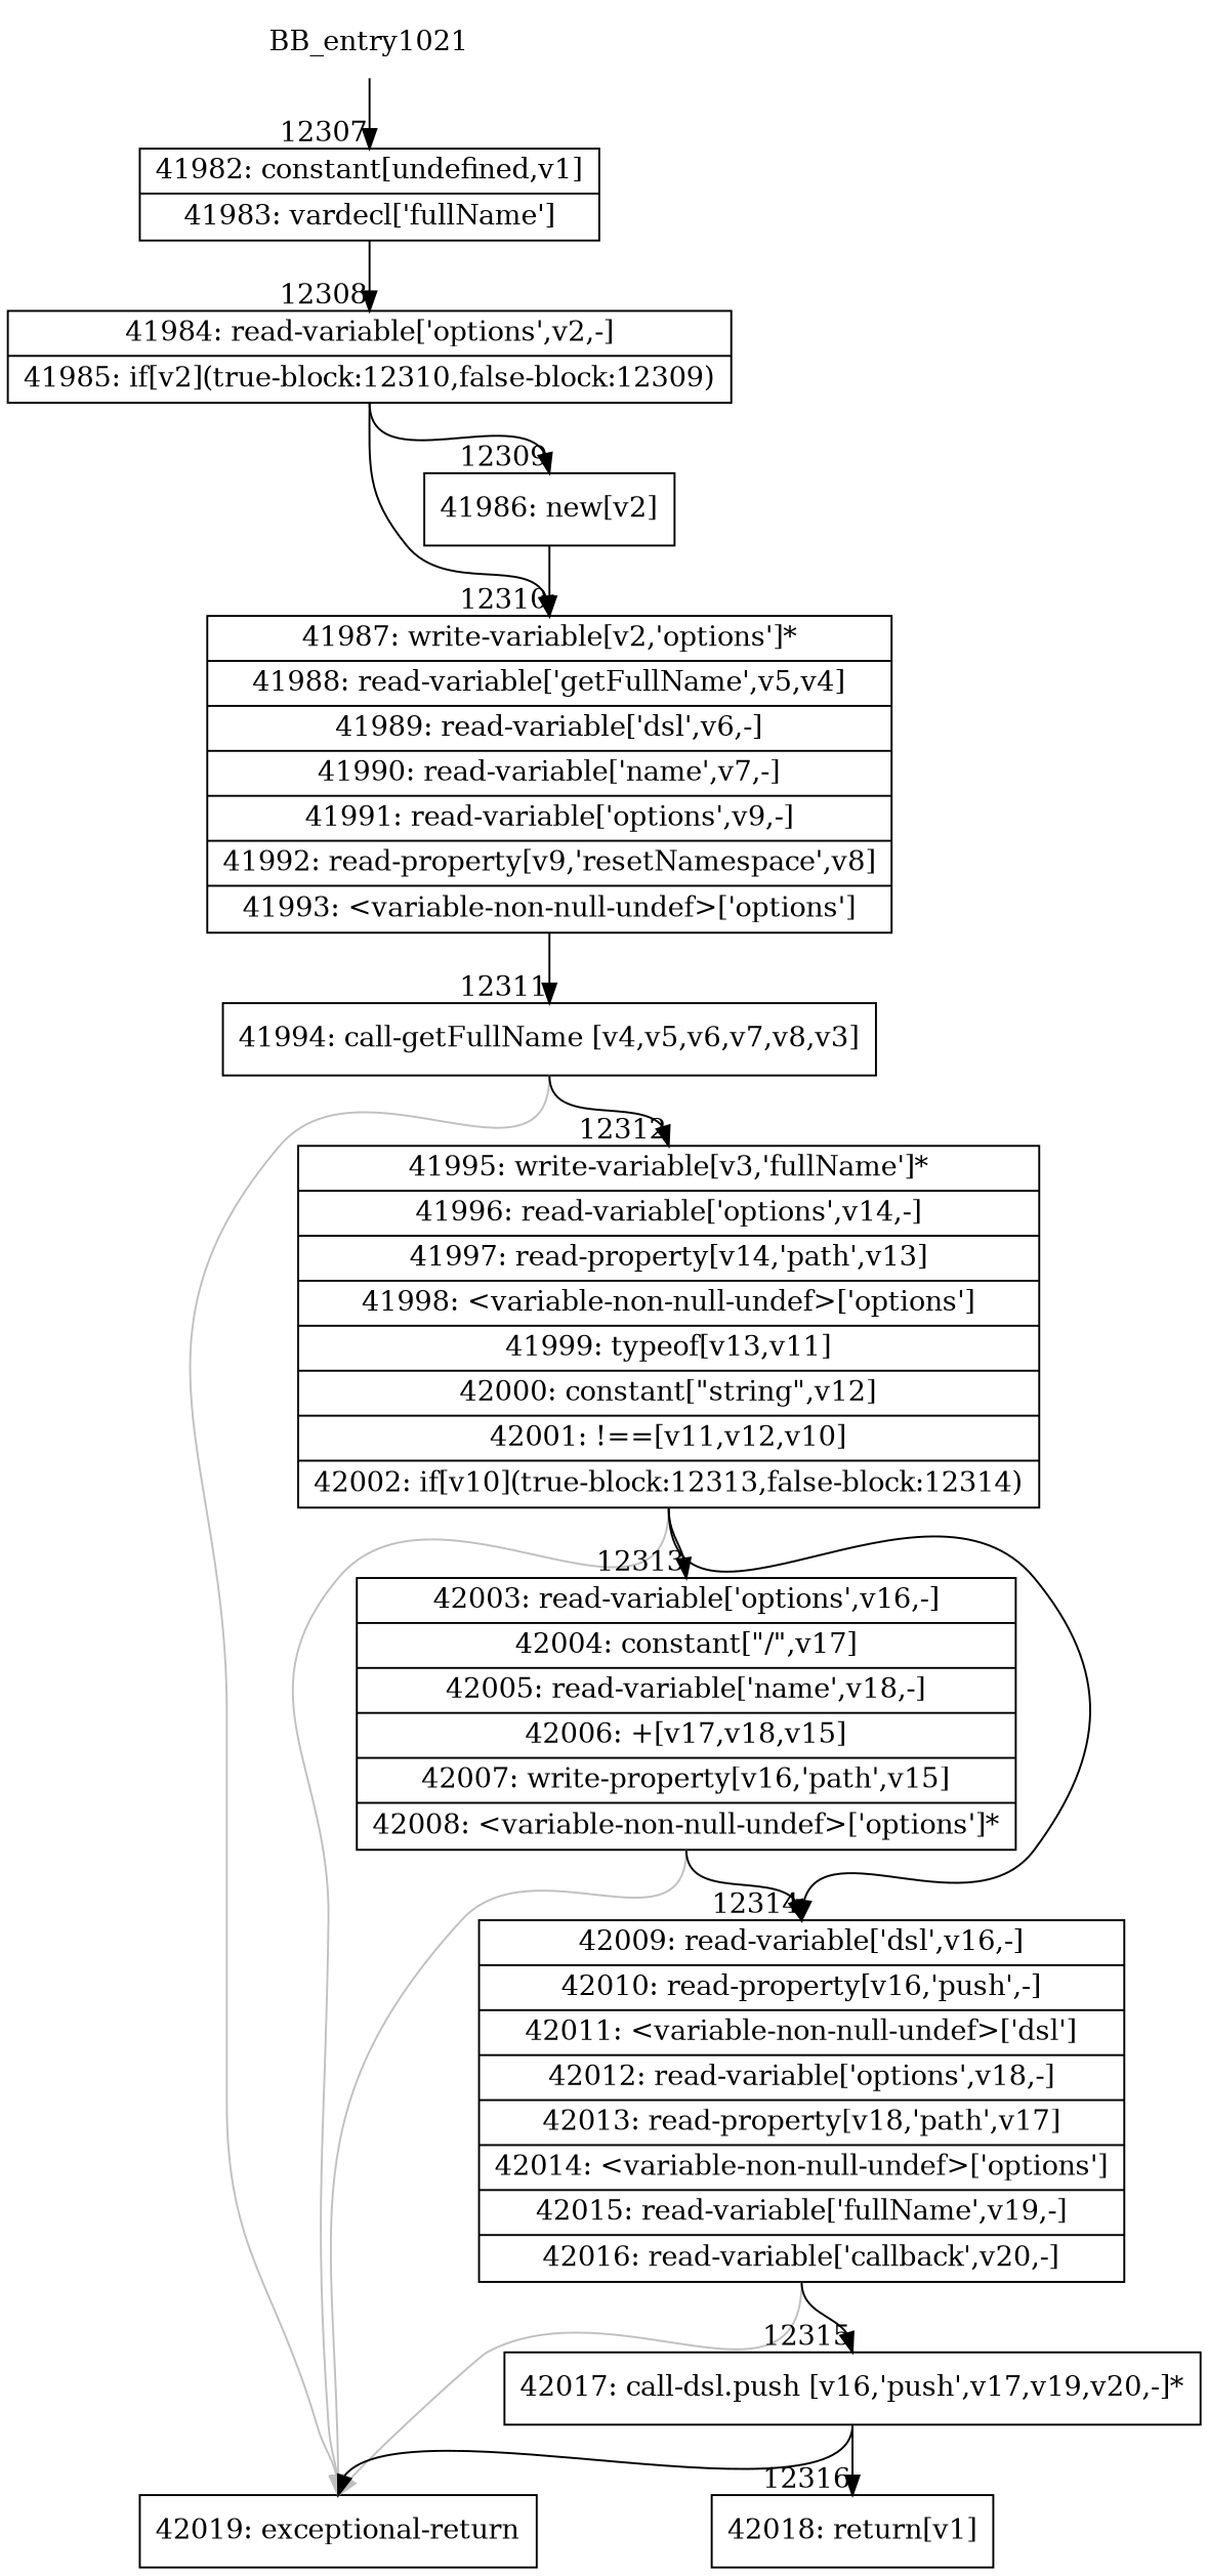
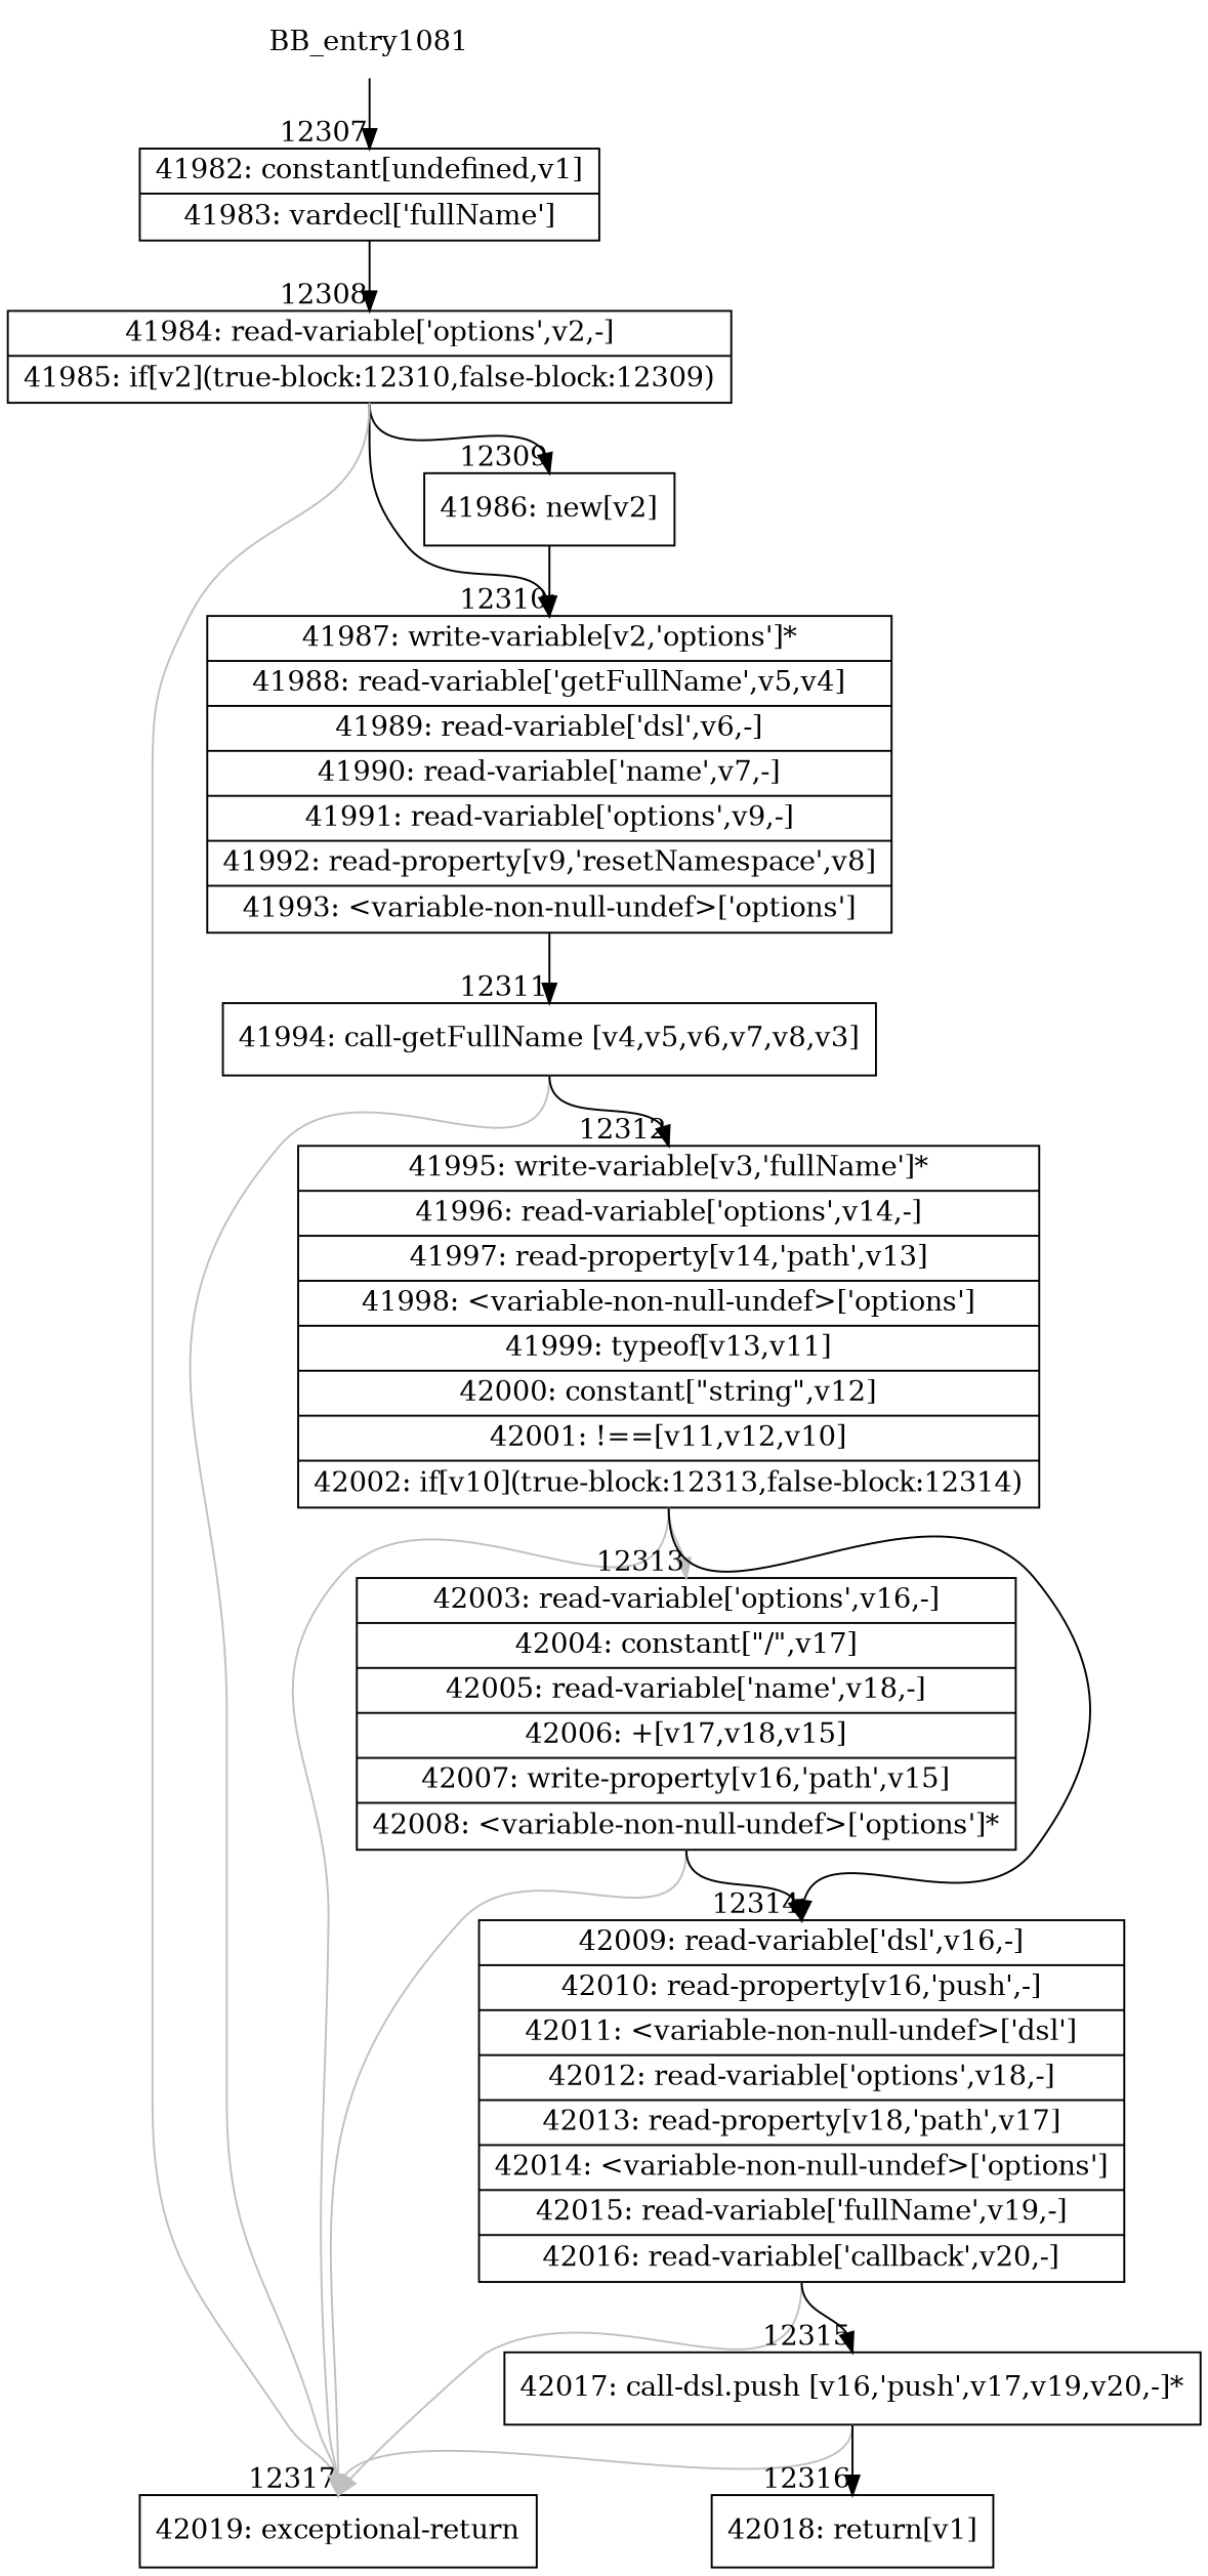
  digraph {
    rankdir=TD
    node [shape=record]
    edge [headport=n tailport=s]
-   BB_entry1021 [shape=none]
+   BB_entry1021 [shape=none label=BB_entry1081]
    n2 [label="{41982: constant[undefined,v1]|41983: vardecl['fullName']}"]
    n3 [label="{41984: read-variable['options',v2,-]|41985: if[v2](true-block:12310,false-block:12309)}"]
    n4 [label="{41987: write-variable[v2,'options']*|41988: read-variable['getFullName',v5,v4]|41989: read-variable['dsl',v6,-]|41990: read-variable['name',v7,-]|41991: read-variable['options',v9,-]|41992: read-property[v9,'resetNamespace',v8]|41993: \<variable-non-null-undef\>['options']}"]
    n5 [label="{41986: new[v2]}"]
    n6 [label="{42019: exceptional-return}"]
    n7 [label="{41994: call-getFullName [v4,v5,v6,v7,v8,v3]}"]
    n8 [label="{41995: write-variable[v3,'fullName']*|41996: read-variable['options',v14,-]|41997: read-property[v14,'path',v13]|41998: \<variable-non-null-undef\>['options']|41999: typeof[v13,v11]|42000: constant[\"string\",v12]|42001: !==[v11,v12,v10]|42002: if[v10](true-block:12313,false-block:12314)}"]
    n9 [label="{42003: read-variable['options',v16,-]|42004: constant[\"/\",v17]|42005: read-variable['name',v18,-]|42006: +[v17,v18,v15]|42007: write-property[v16,'path',v15]|42008: \<variable-non-null-undef\>['options']*}"]
    n10 [label="{42009: read-variable['dsl',v16,-]|42010: read-property[v16,'push',-]|42011: \<variable-non-null-undef\>['dsl']|42012: read-variable['options',v18,-]|42013: read-property[v18,'path',v17]|42014: \<variable-non-null-undef\>['options']|42015: read-variable['fullName',v19,-]|42016: read-variable['callback',v20,-]}"]
    n11 [label="{42017: call-dsl.push [v16,'push',v17,v19,v20,-]*}"]
    n12 [label="{42018: return[v1]}"]
    BB_entry1021 -> n2 [headlabel="    12307"]
    n2 -> n3 [headlabel="      12308"]
    n3 -> n4 [headlabel="      12310"]
    n3 -> n5 [headlabel="      12309"]
+   n3 -> n6 [color=gray headlabel="      12317"]
    n4 -> n7 [headlabel="      12311"]
    n5 -> n4
    n7 -> n6 [color=gray]
    n7 -> n8 [headlabel="      12312"]
    n8 -> n6 [color=gray]
-   n8 -> n9 [headlabel="      12313"]
+   n8 -> n9 [headlabel="      12313" color=gray]
    n8 -> n10 [headlabel="      12314"]
    n9 -> n6 [color=gray]
    n9 -> n10
    n10 -> n6 [color=gray]
    n10 -> n11 [headlabel="      12315"]
-   n11 -> n6 [color=black]
+   n11 -> n6 [color=gray]
    n11 -> n12 [headlabel="      12316"]
  }
